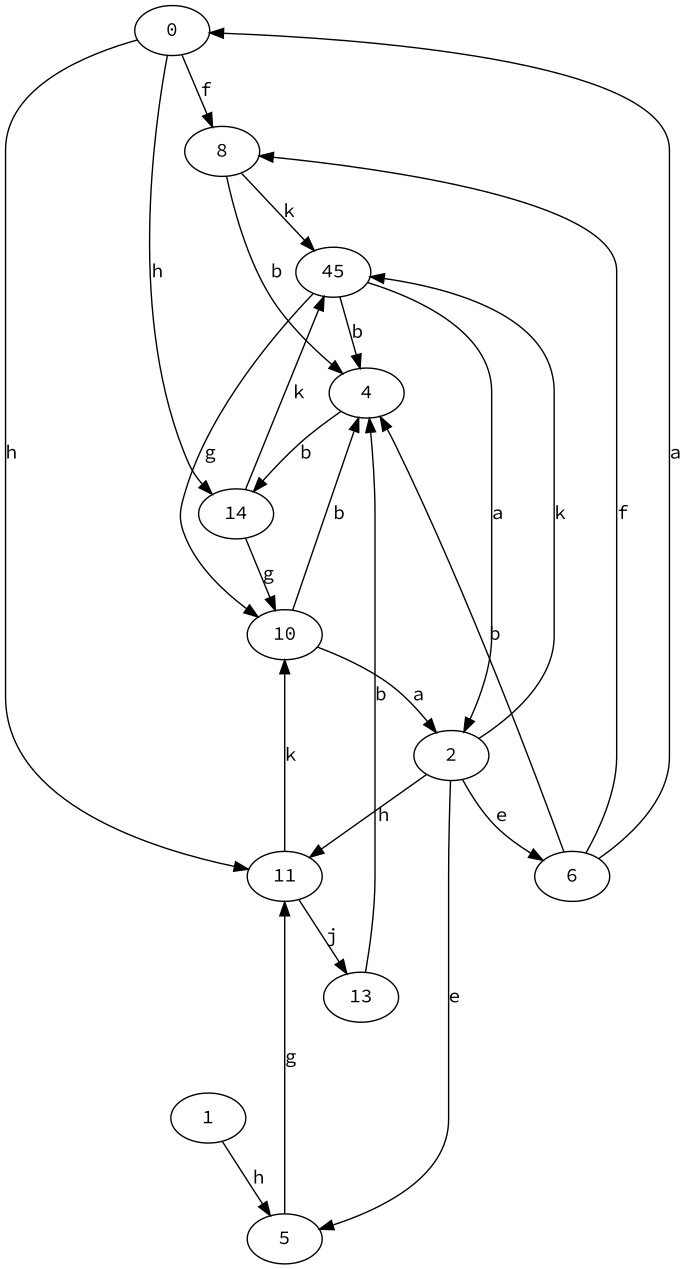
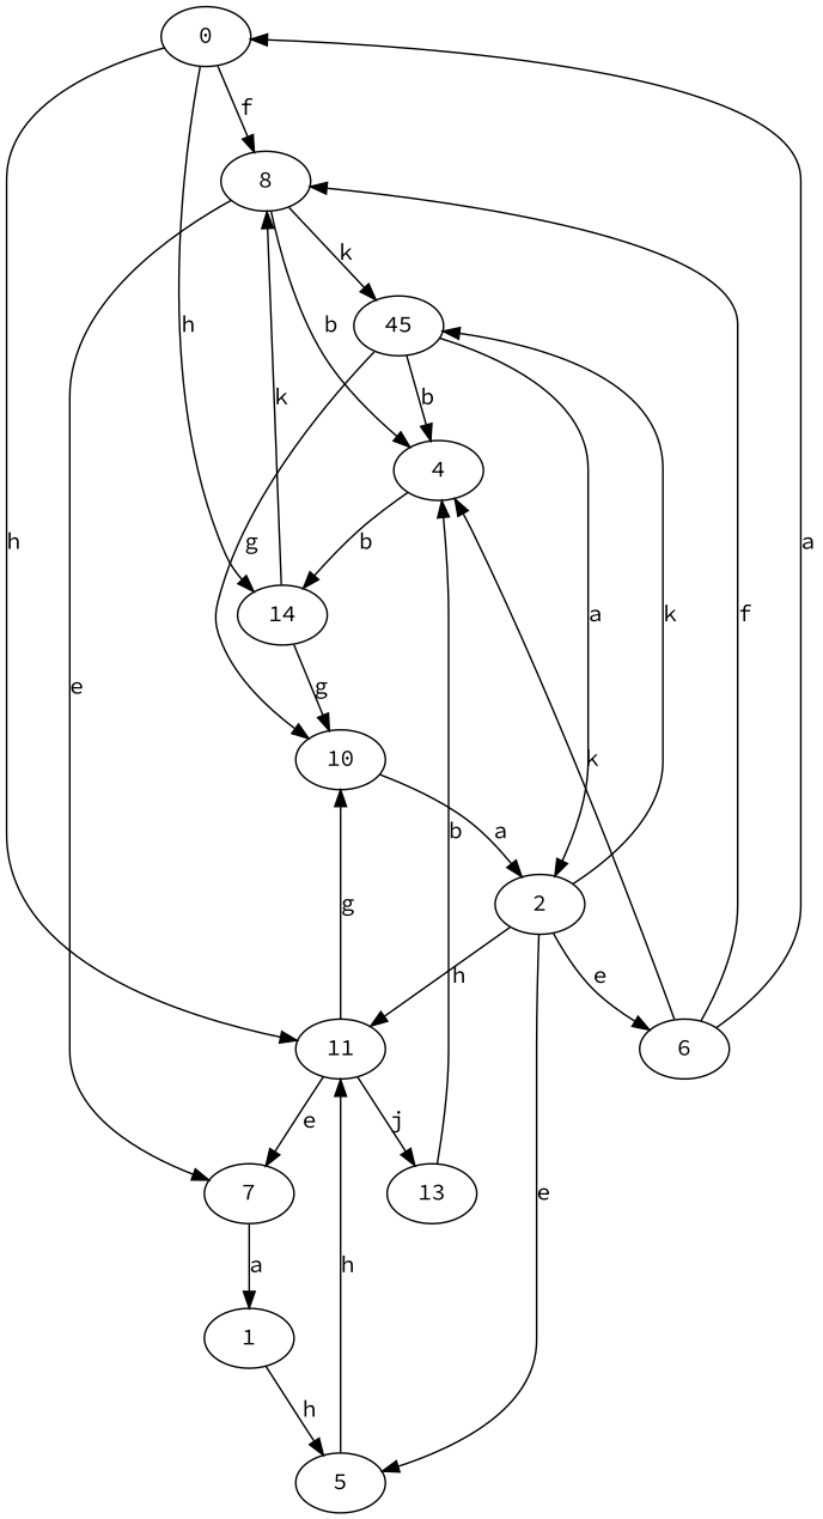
  strict digraph {
    fontname="Source Code Pro"
    node [fontname="Source Code Pro"]
    edge [fontname="Source Code Pro"]
    0
    8
    11
    14
    n5 [label=45]
    4
+   7
    10
    13
    1
    5
    2
    6
    0 -> 8 [label=f]
    0 -> 11 [label=h]
    0 -> 14 [label=h]
    8 -> n5 [label=k]
    8 -> 4 [label=b]
-   11 -> 10 [label=k]
+   8 -> 7 [label=e]
+   11 -> 7 [label=e]
+   11 -> 10 [label=g]
    11 -> 13 [label=j]
-   14 -> n5 [label=k]
+   14 -> 8 [label=k]
    14 -> 10 [label=g]
    n5 -> 4 [label=b]
    n5 -> 10 [label=g]
    n5 -> 2 [label=a]
    4 -> 14 [label=b]
-   10 -> 4 [label=b]
+   7 -> 1 [label=a]
    10 -> 2 [label=a]
    13 -> 4 [label=b]
    1 -> 5 [label=h]
-   5 -> 11 [label=g]
+   5 -> 11 [label=h]
    2 -> 11 [label=h]
    2 -> n5 [label=k]
    2 -> 5 [label=e]
    2 -> 6 [label=e]
    6 -> 0 [label=a]
    6 -> 8 [label=f]
-   6 -> 4 [label=b]
+   6 -> 4 [label=k]
  }
